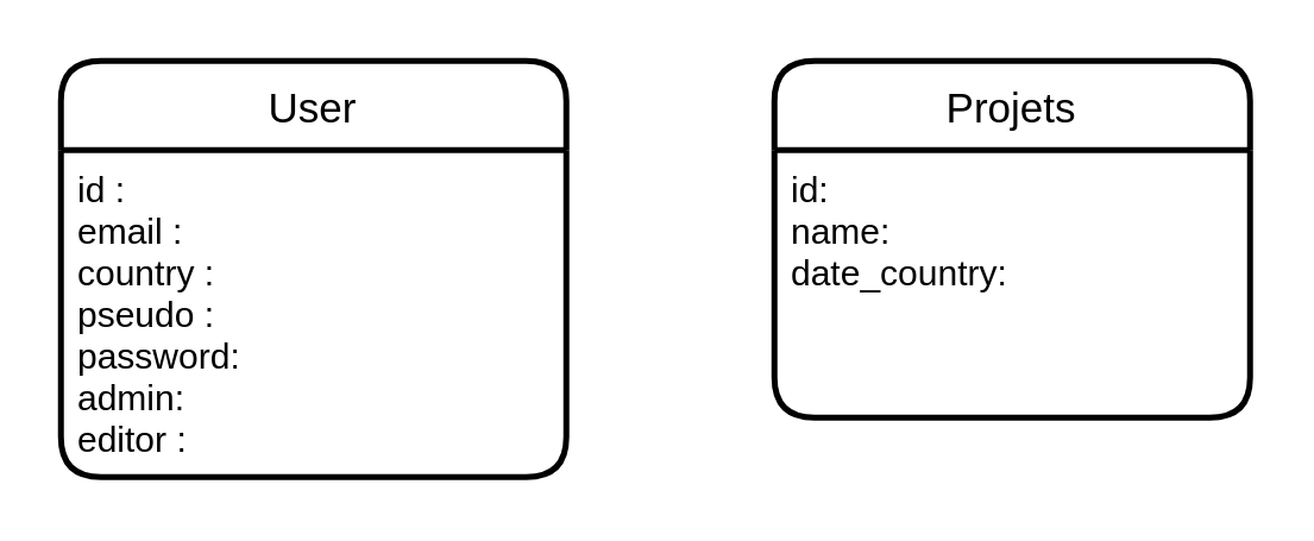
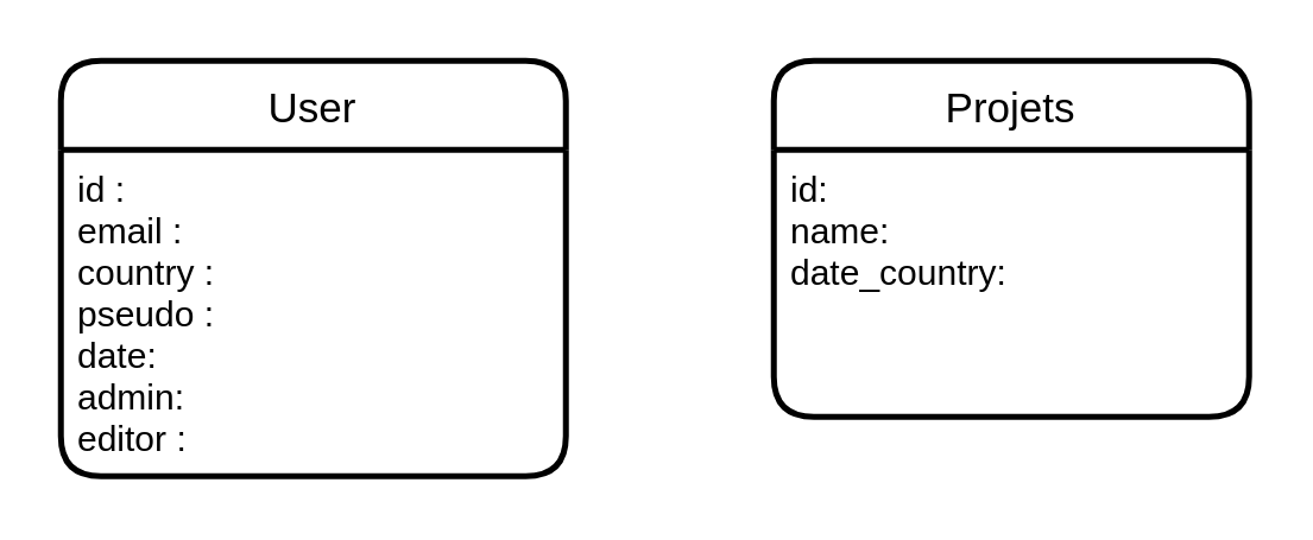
  <mxCell id="0" />
  <mxCell id="1" parent="0" />
  <mxCell id="2" value="User" style="swimlane;childLayout=stackLayout;horizontal=1;startSize=30;horizontalStack=0;rounded=1;fontSize=14;fontStyle=0;strokeWidth=2;resizeParent=0;resizeLast=1;shadow=0;dashed=0;align=center;" vertex="1" parent="1"><mxGeometry x="20" y="20" width="170" height="140" as="geometry" /></mxCell>
- <mxCell id="3" value="id : &#10;email :&#10;country : &#10;pseudo : &#10;password: &#10;admin:&#10;editor : " style="align=left;strokeColor=none;fillColor=none;spacingLeft=4;fontSize=12;verticalAlign=top;resizable=0;rotatable=0;part=1;" vertex="1" parent="2"><mxGeometry y="30" width="170" height="110" as="geometry" /></mxCell>
+ <mxCell id="3" value="id : &#10;email :&#10;country : &#10;pseudo : &#10;date: &#10;admin:&#10;editor : " style="align=left;strokeColor=none;fillColor=none;spacingLeft=4;fontSize=12;verticalAlign=top;resizable=0;rotatable=0;part=1;" vertex="1" parent="2"><mxGeometry y="30" width="170" height="110" as="geometry" /></mxCell>
  <mxCell id="4" value="Projets" style="swimlane;childLayout=stackLayout;horizontal=1;startSize=30;horizontalStack=0;rounded=1;fontSize=14;fontStyle=0;strokeWidth=2;resizeParent=0;resizeLast=1;shadow=0;dashed=0;align=center;" vertex="1" parent="1"><mxGeometry x="260" y="20" width="160" height="120" as="geometry" /></mxCell>
  <mxCell id="5" value="id: &#10;name: &#10;date_country: &#10;" style="align=left;strokeColor=none;fillColor=none;spacingLeft=4;fontSize=12;verticalAlign=top;resizable=0;rotatable=0;part=1;" vertex="1" parent="4"><mxGeometry y="30" width="160" height="90" as="geometry" /></mxCell>
